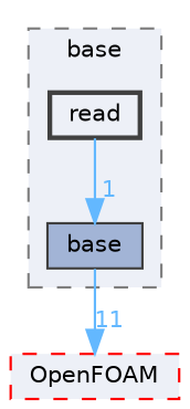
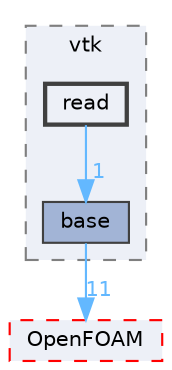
  digraph {
    compound=true
    node [color=grey25 fillcolor="#edf0f7" fontname=Helvetica fontsize=10 shape=box]
    edge [color=steelblue1 fontcolor=steelblue1 fontname=Helvetica fontsize=10 labeldistance=1.5 labelfontname=Helvetica labelfontsize=10]
    n1 [fillcolor="#a2b4d6" height=0.2 label=base style=filled width=0.4]
    n2 [height=0.2 label=read style="filled,bold" width=0.4]
    n3 [color=red height=0.2 label=OpenFOAM style="filled,dashed" width=0.4]
    subgraph cluster_1 {
      bgcolor="#edf0f7"
      fontname=Helvetica
      fontsize=10
-     label=base
+     label=vtk
      pencolor=grey50
      style="filled,dashed"
      n1
      n2
    }
    n1 -> n3 [headlabel=11]
    n2 -> n1 [headlabel=1]
  }
